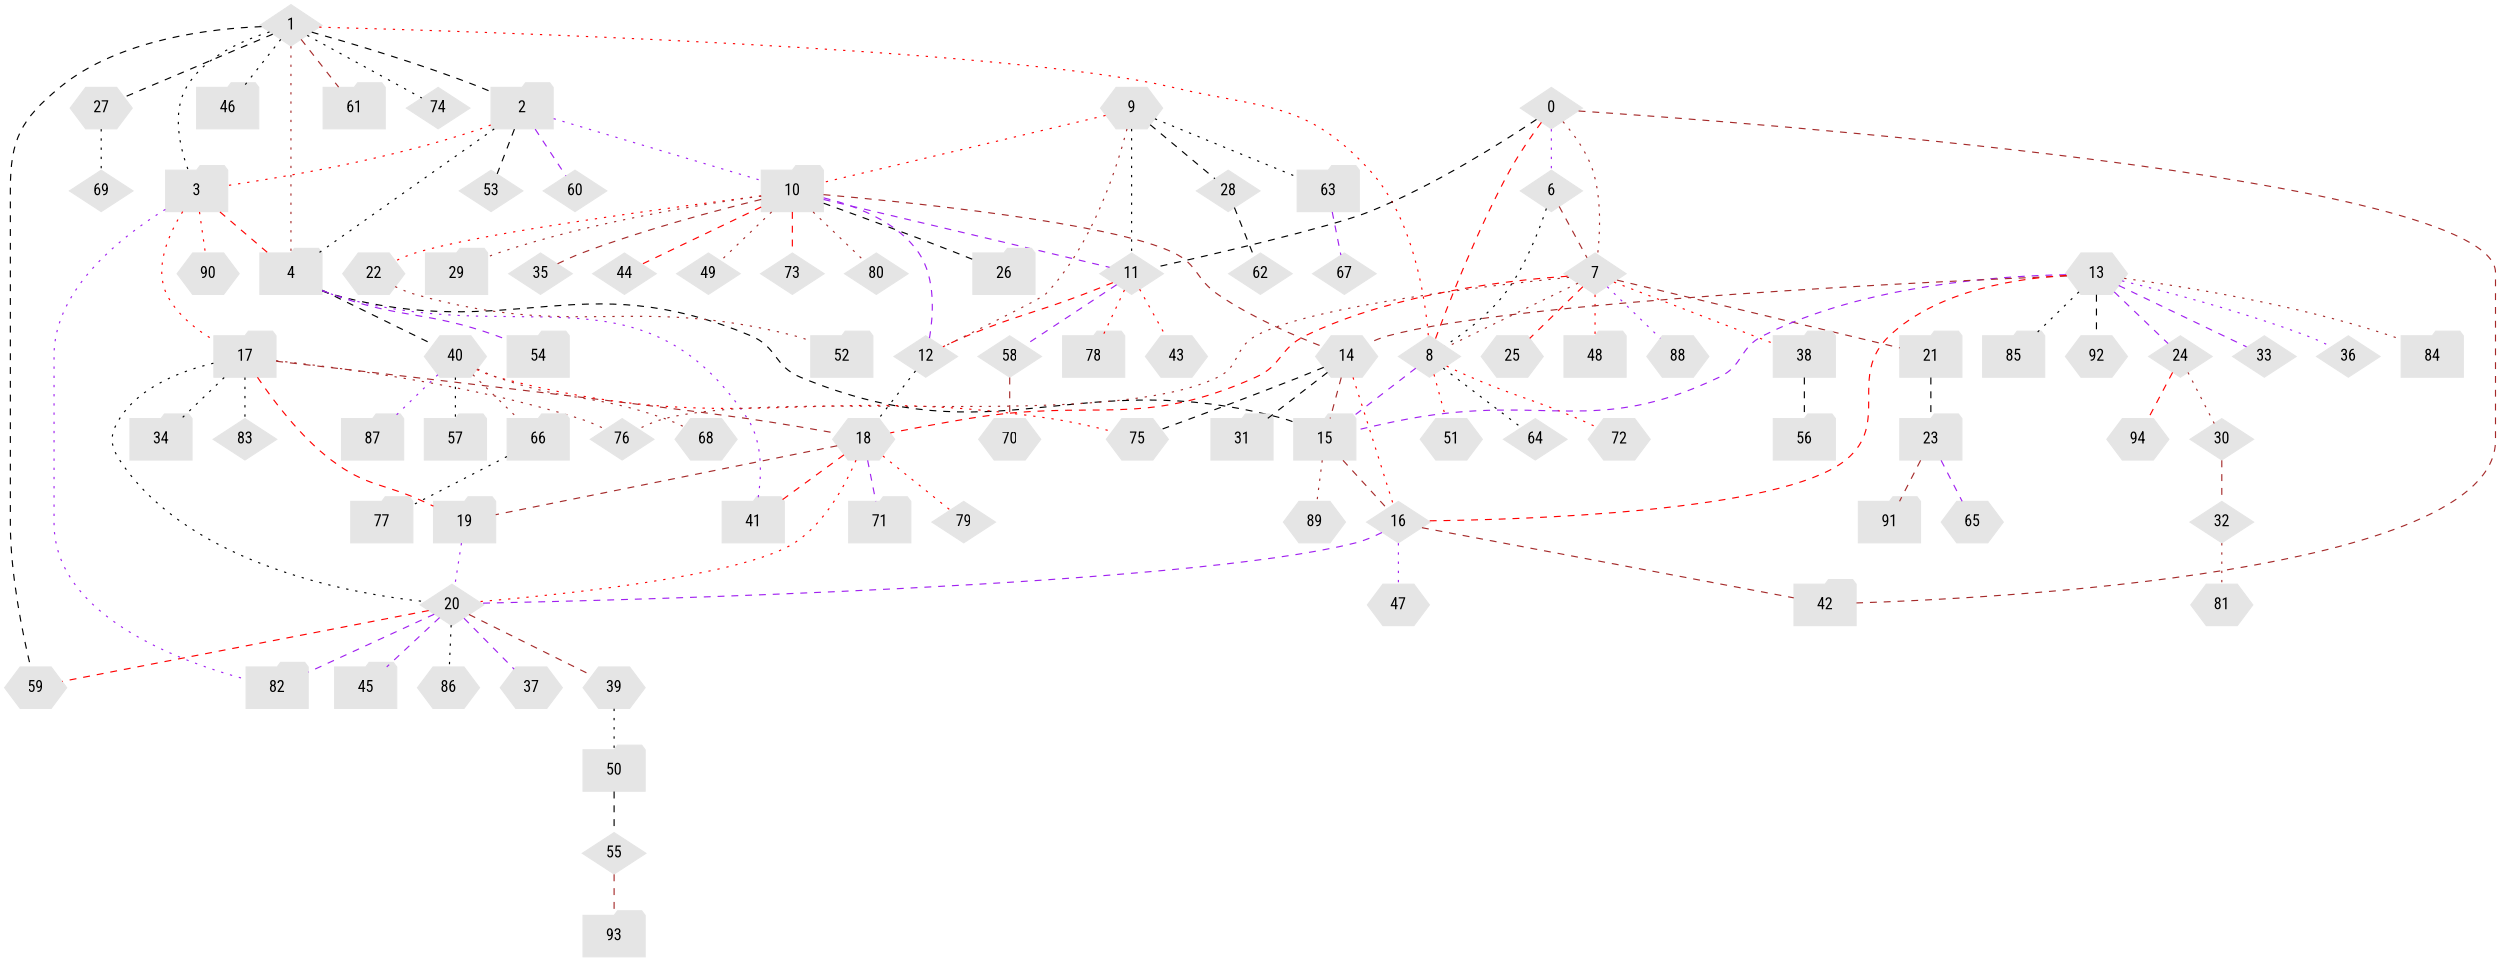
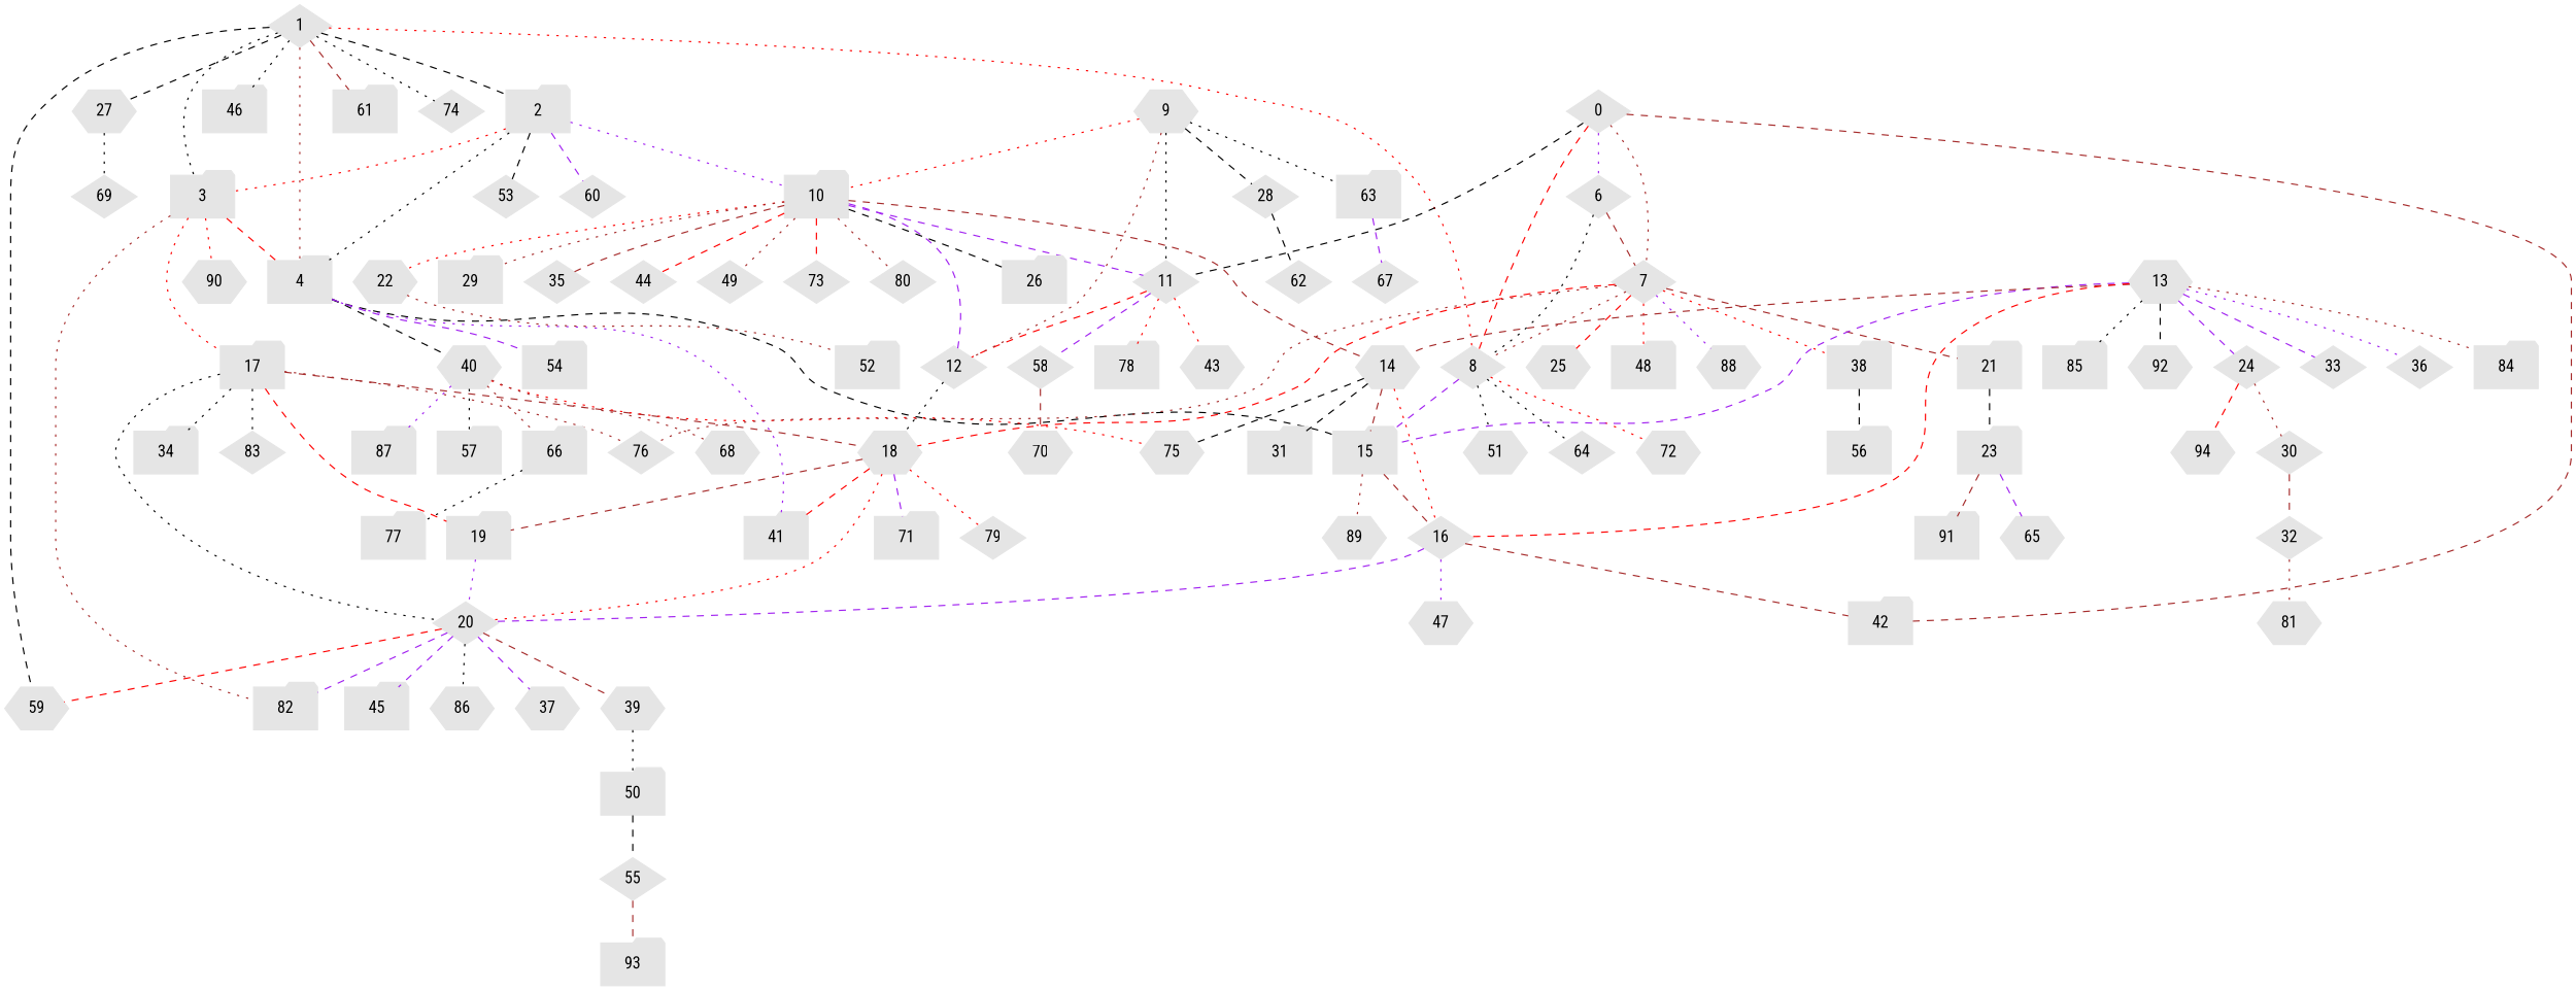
  graph {
    fontname="Roboto Condensed"
    node [color=gray90 fontname="Roboto Condensed" shape=folder style=filled]
    edge [color=black fontname="Roboto Condensed" style=dashed]
    1 [shape=diamond]
    2
    3
    4
    8 [shape=diamond]
    27 [shape=hexagon]
    46
    59 [shape=hexagon]
    61
    74 [shape=diamond]
    10
    53 [shape=diamond]
    60 [shape=diamond]
    17
    82
    90 [shape=hexagon]
    15
    40 [shape=hexagon]
    41
    54
    51 [shape=hexagon]
    64 [shape=diamond]
    72 [shape=hexagon]
    69 [shape=diamond]
    11 [shape=diamond]
    12 [shape=diamond]
    14 [shape=hexagon]
    22 [shape=hexagon]
    26
    29
    35 [shape=diamond]
    44 [shape=diamond]
    49 [shape=diamond]
    73 [shape=diamond]
    80 [shape=diamond]
    18 [shape=hexagon]
    76 [shape=diamond]
    20 [shape=diamond]
    19
    34
    83 [shape=diamond]
    16 [shape=diamond]
    89 [shape=hexagon]
    75 [shape=hexagon]
    57
    66
    68 [shape=hexagon]
    87
    n49 [label=0 shape=diamond]
    6 [shape=diamond]
    7 [shape=diamond]
    42
    21
    25 [shape=hexagon]
    38
    48
    88 [shape=hexagon]
    43 [shape=hexagon]
    58 [shape=diamond]
    78
    71
    79 [shape=diamond]
    23
    56
    9 [shape=hexagon]
    28 [shape=diamond]
    63
    62 [shape=diamond]
    67 [shape=diamond]
    31
    52
    70 [shape=hexagon]
    13 [shape=hexagon]
    24 [shape=diamond]
    33 [shape=diamond]
    36 [shape=diamond]
    84
    85
    92 [shape=hexagon]
    47 [shape=hexagon]
    30 [shape=diamond]
    94 [shape=hexagon]
    37 [shape=hexagon]
    39 [shape=hexagon]
    45
    86 [shape=hexagon]
    50
    65 [shape=hexagon]
    91
    32 [shape=diamond]
    81 [shape=hexagon]
    55 [shape=diamond]
    77
    93
    1 -- 2
    1 -- 3 [style=dotted]
    1 -- 4 [color=brown style=dotted]
    1 -- 8 [color=red style=dotted]
    1 -- 27
    1 -- 46 [style=dotted]
    1 -- 59
    1 -- 61 [color=brown]
    1 -- 74 [style=dotted]
    2 -- 3 [color=red style=dotted]
    2 -- 4 [style=dotted]
    2 -- 10 [color=purple style=dotted]
    2 -- 53
    2 -- 60 [color=purple]
    3 -- 4 [color=red]
    3 -- 17 [color=red style=dotted]
-   3 -- 82 [color=purple style=dotted]
+   3 -- 82 [color=brown style=dotted]
    3 -- 90 [color=red style=dotted]
    4 -- 15
    4 -- 40
    4 -- 41 [color=purple style=dotted]
    4 -- 54 [color=purple]
    8 -- 15 [color=purple]
-   8 -- 51 [color=red style=dotted]
+   8 -- 51 [style=dotted]
    8 -- 64 [style=dotted]
    8 -- 72 [color=red style=dotted]
    27 -- 69 [style=dotted]
    10 -- 11 [color=purple]
    10 -- 12 [color=purple]
    10 -- 14 [color=brown]
    10 -- 22 [color=red style=dotted]
    10 -- 26
    10 -- 29 [color=brown style=dotted]
    10 -- 35 [color=brown]
    10 -- 44 [color=red]
    10 -- 49 [color=brown style=dotted]
    10 -- 73 [color=red]
    10 -- 80 [color=brown style=dotted]
    17 -- 18 [color=brown]
    17 -- 76 [color=brown style=dotted]
    17 -- 20 [style=dotted]
    17 -- 19 [color=red]
    17 -- 34 [style=dotted]
    17 -- 83 [style=dotted]
    15 -- 16 [color=brown]
    15 -- 89 [color=brown style=dotted]
    40 -- 75 [color=red style=dotted]
    40 -- 57 [style=dotted]
    40 -- 66 [color=brown style=dotted]
    40 -- 68 [color=brown style=dotted]
    40 -- 87 [color=purple style=dotted]
    11 -- 12 [color=red]
    11 -- 43 [color=red style=dotted]
    11 -- 58 [color=purple]
    11 -- 78 [color=red style=dotted]
    12 -- 18 [style=dotted]
    14 -- 15 [color=brown]
    14 -- 16 [color=red style=dotted]
    14 -- 75
    14 -- 31
    22 -- 52 [color=brown style=dotted]
    18 -- 41 [color=red]
    18 -- 20 [color=red style=dotted]
    18 -- 19 [color=brown]
    18 -- 71 [color=purple]
    18 -- 79 [color=red style=dotted]
    20 -- 59 [color=red]
    20 -- 82 [color=purple]
    20 -- 37 [color=purple]
    20 -- 39 [color=brown]
    20 -- 45 [color=purple]
    20 -- 86 [style=dotted]
    19 -- 20 [color=purple style=dotted]
    16 -- 20 [color=purple]
    16 -- 42 [color=brown]
    16 -- 47 [color=purple style=dotted]
    66 -- 77 [style=dotted]
    n49 -- 8 [color=red]
    n49 -- 11
    n49 -- 6 [color=purple style=dotted]
    n49 -- 7 [color=brown style=dotted]
    n49 -- 42 [color=brown]
    6 -- 8 [style=dotted]
    6 -- 7 [color=brown]
    7 -- 8 [color=brown style=dotted]
    7 -- 18 [color=red]
    7 -- 76 [color=brown style=dotted]
    7 -- 21 [color=brown]
    7 -- 25 [color=red]
    7 -- 38 [color=red style=dotted]
    7 -- 48 [color=red style=dotted]
    7 -- 88 [color=purple style=dotted]
    21 -- 23
    38 -- 56
    58 -- 70 [color=brown]
    23 -- 65 [color=purple]
    23 -- 91 [color=brown]
    9 -- 10 [color=red style=dotted]
    9 -- 11 [style=dotted]
    9 -- 12 [color=brown style=dotted]
    9 -- 28
    9 -- 63 [style=dotted]
    28 -- 62
    63 -- 67 [color=purple]
    13 -- 15 [color=purple]
    13 -- 14 [color=brown]
    13 -- 16 [color=red]
    13 -- 24 [color=purple]
    13 -- 33 [color=purple]
    13 -- 36 [color=purple style=dotted]
    13 -- 84 [color=brown style=dotted]
    13 -- 85 [style=dotted]
    13 -- 92
    24 -- 30 [color=brown style=dotted]
    24 -- 94 [color=red]
    30 -- 32 [color=brown]
    39 -- 50 [style=dotted]
    50 -- 55
    32 -- 81 [color=brown style=dotted]
    55 -- 93 [color=brown]
  }
